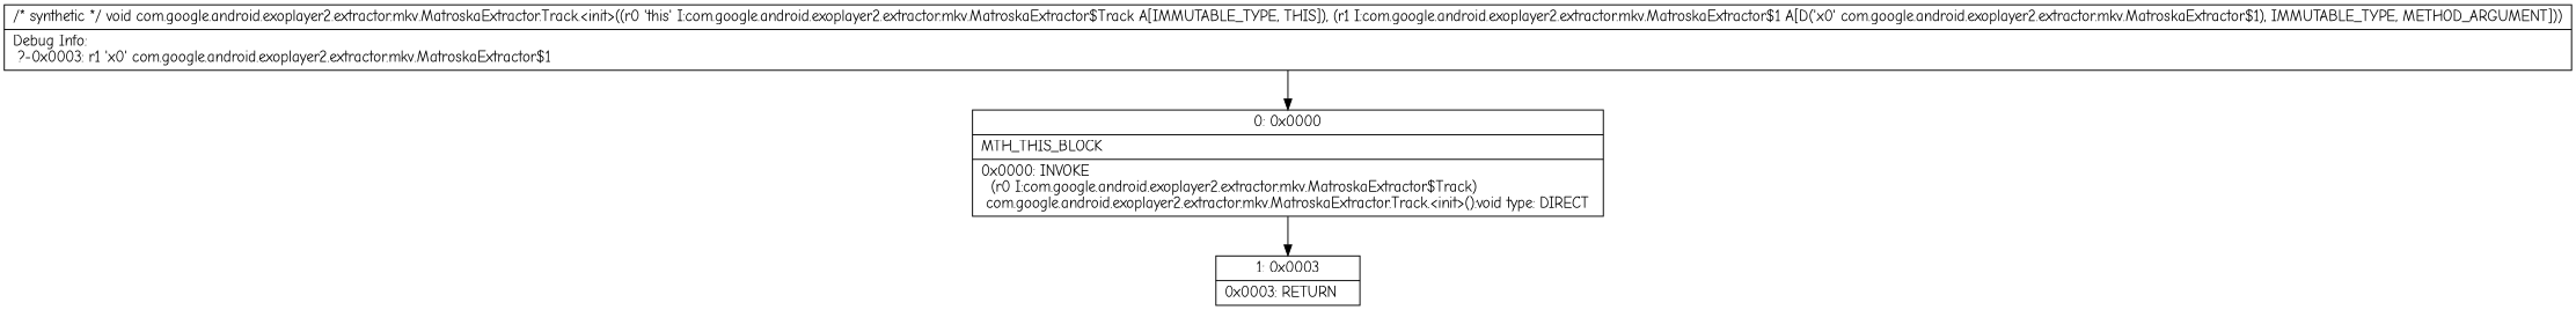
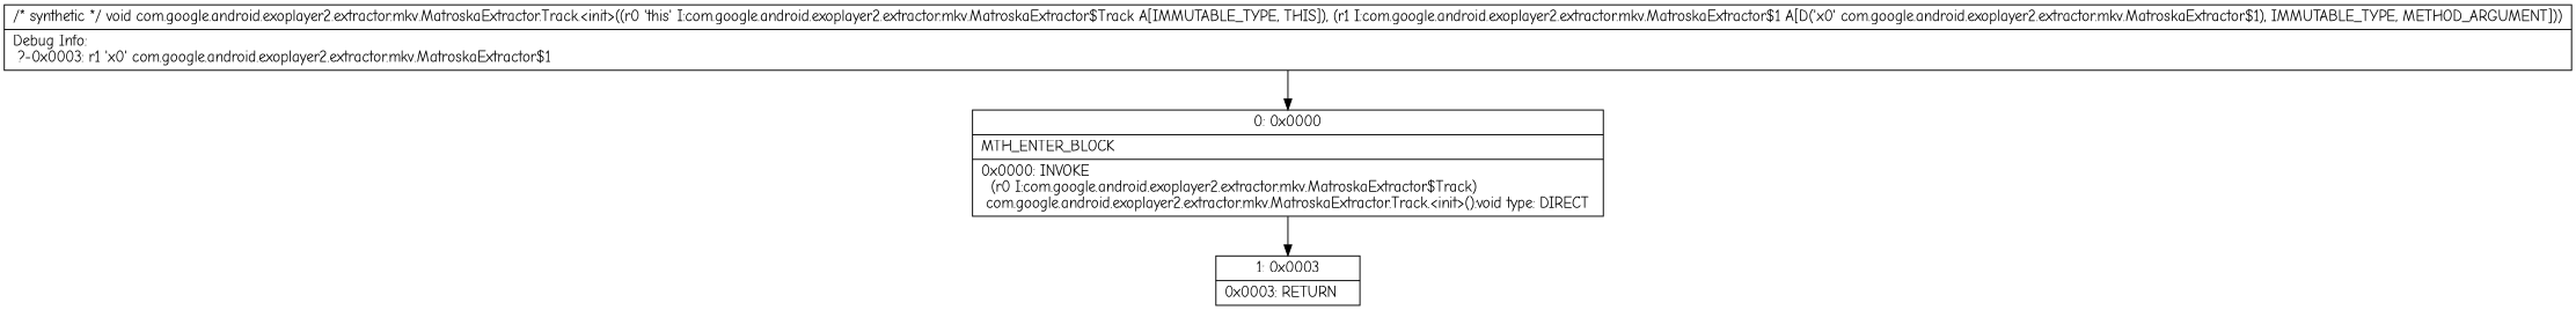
  digraph {
    fontname="Comic Neue"
    node [shape=record fontname="Comic Neue"]
    edge [fontname="Comic Neue"]
-   n1 [label="{0\:\ 0x0000|MTH_THIS_BLOCK\l|0x0000: INVOKE  \l  (r0 I:com.google.android.exoplayer2.extractor.mkv.MatroskaExtractor$Track)\l com.google.android.exoplayer2.extractor.mkv.MatroskaExtractor.Track.\<init\>():void type: DIRECT \l}"]
+   n1 [label="{0\:\ 0x0000|MTH_ENTER_BLOCK\l|0x0000: INVOKE  \l  (r0 I:com.google.android.exoplayer2.extractor.mkv.MatroskaExtractor$Track)\l com.google.android.exoplayer2.extractor.mkv.MatroskaExtractor.Track.\<init\>():void type: DIRECT \l}"]
    n2 [label="{1\:\ 0x0003|0x0003: RETURN   \l}"]
    n3 [label="{\/* synthetic *\/ void com.google.android.exoplayer2.extractor.mkv.MatroskaExtractor.Track.\<init\>((r0 'this' I:com.google.android.exoplayer2.extractor.mkv.MatroskaExtractor$Track A[IMMUTABLE_TYPE, THIS]), (r1 I:com.google.android.exoplayer2.extractor.mkv.MatroskaExtractor$1 A[D('x0' com.google.android.exoplayer2.extractor.mkv.MatroskaExtractor$1), IMMUTABLE_TYPE, METHOD_ARGUMENT]))  | Debug Info:\l  ?\-0x0003: r1 'x0' com.google.android.exoplayer2.extractor.mkv.MatroskaExtractor$1\l}"]
    n1 -> n2
    n3 -> n1
  }
